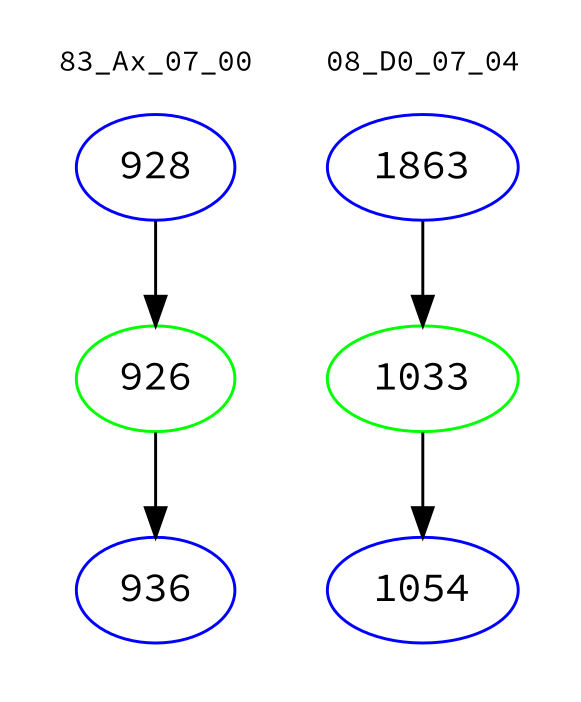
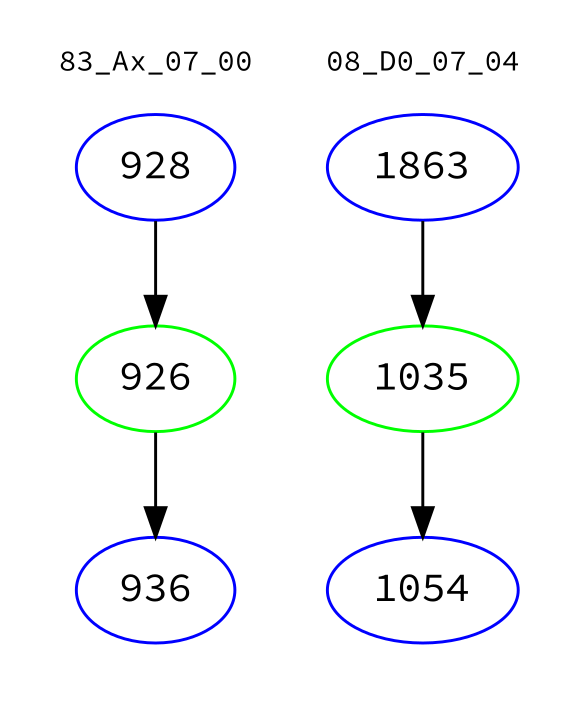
  digraph {
    fontname="Source Code Pro"
    node [color=blue fontname="Source Code Pro"]
    edge [color=black fontname="Source Code Pro"]
    n1 [label=928]
    n2 [color=green label=926]
    n3 [label=936]
    n4 [label=1863]
-   n5 [color=green label=1033]
+   n5 [color=green label=1035]
    n6 [label=1054]
    subgraph cluster_1 {
      color=white
      fontsize=10
      label="83_Ax_07_00"
      n1
      n2
      n3
    }
    subgraph cluster_2 {
      color=white
      fontsize=10
      label="08_D0_07_04"
      n4
      n5
      n6
    }
    n1 -> n2
    n2 -> n3
    n4 -> n5
    n5 -> n6
  }
